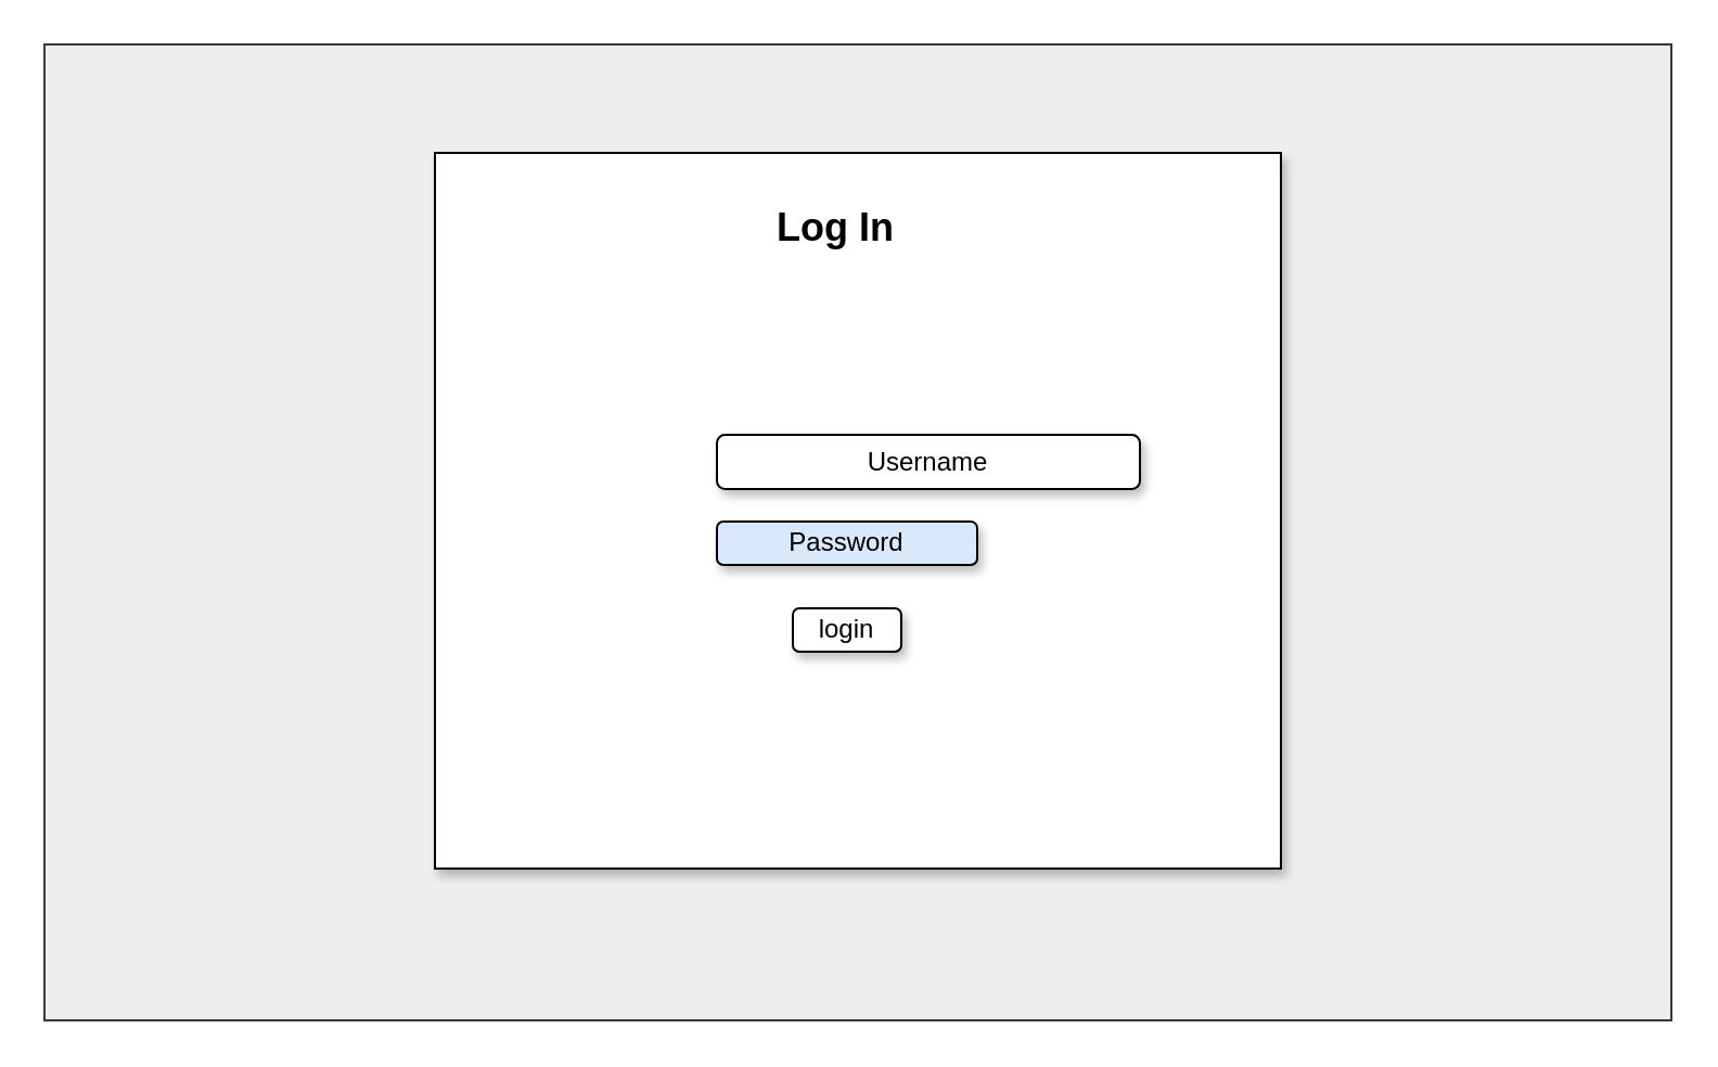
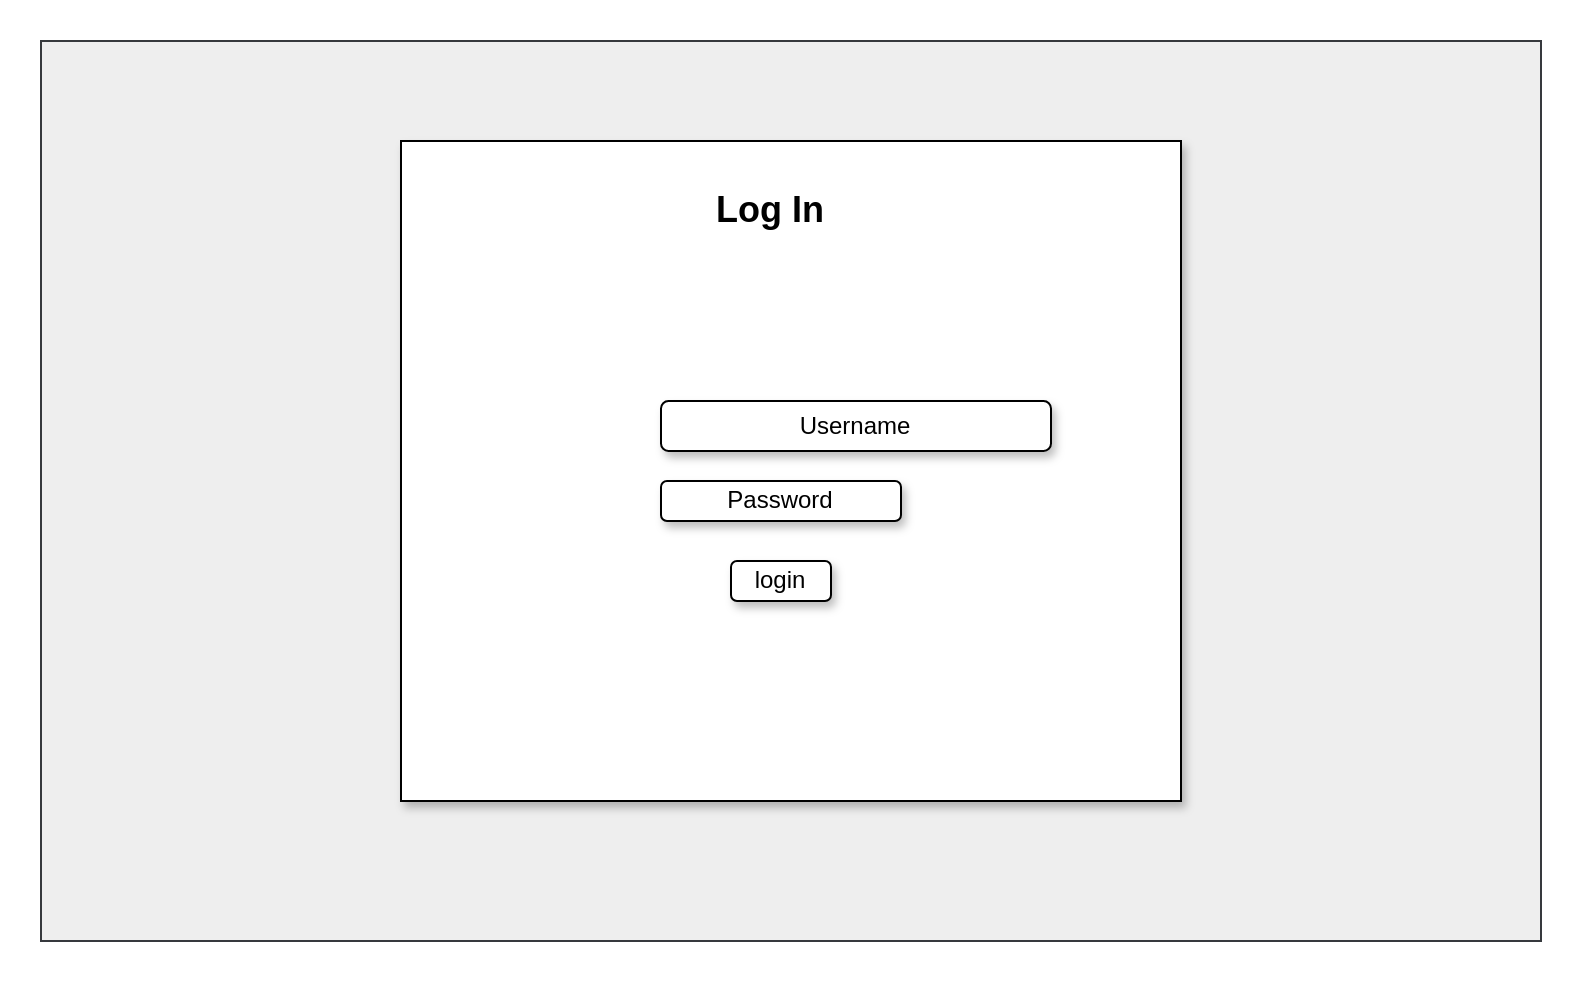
  <mxCell id="0" />
  <mxCell id="1" parent="0" />
  <mxCell id="2" value="" style="rounded=0;whiteSpace=wrap;html=1;fillColor=#eeeeee;strokeColor=#36393d;" parent="1" vertex="1"><mxGeometry x="20" y="20" width="750" height="450" as="geometry" /></mxCell>
  <mxCell id="3" value="" style="rounded=0;whiteSpace=wrap;html=1;shadow=1;" parent="1" vertex="1"><mxGeometry x="200" y="70" width="390" height="330" as="geometry" /></mxCell>
  <mxCell id="4" value="Username" style="rounded=1;whiteSpace=wrap;html=1;gradientColor=none;fillColor=default;shadow=1;" parent="1" vertex="1"><mxGeometry x="330" y="200" width="195" height="25" as="geometry" /></mxCell>
- <mxCell id="5" value="Password" style="rounded=1;whiteSpace=wrap;html=1;shadow=1;fillColor=#dae8fc;" parent="1" vertex="1"><mxGeometry x="330" y="240" width="120" height="20" as="geometry" /></mxCell>
+ <mxCell id="5" value="Password" style="rounded=1;whiteSpace=wrap;html=1;shadow=1;" parent="1" vertex="1"><mxGeometry x="330" y="240" width="120" height="20" as="geometry" /></mxCell>
  <mxCell id="6" value="login" style="rounded=1;whiteSpace=wrap;html=1;shadow=1;" parent="1" vertex="1"><mxGeometry x="365" y="280" width="50" height="20" as="geometry" /></mxCell>
  <mxCell id="7" value="&lt;b&gt;&lt;font style=&quot;font-size: 18px;&quot;&gt;Log In&lt;/font&gt;&lt;/b&gt;" style="text;html=1;strokeColor=none;fillColor=none;align=center;verticalAlign=middle;whiteSpace=wrap;rounded=0;shadow=1;" parent="1" vertex="1"><mxGeometry x="355" y="90" width="60" height="30" as="geometry" /></mxCell>
